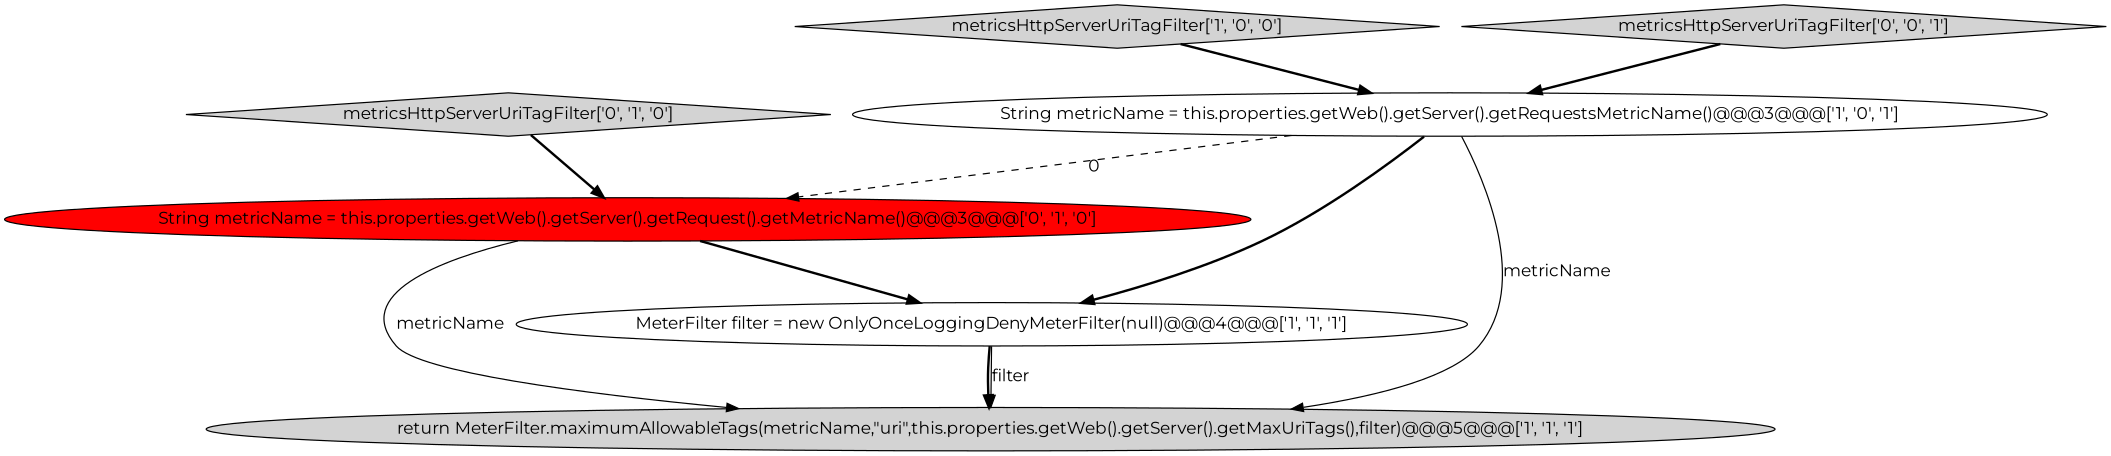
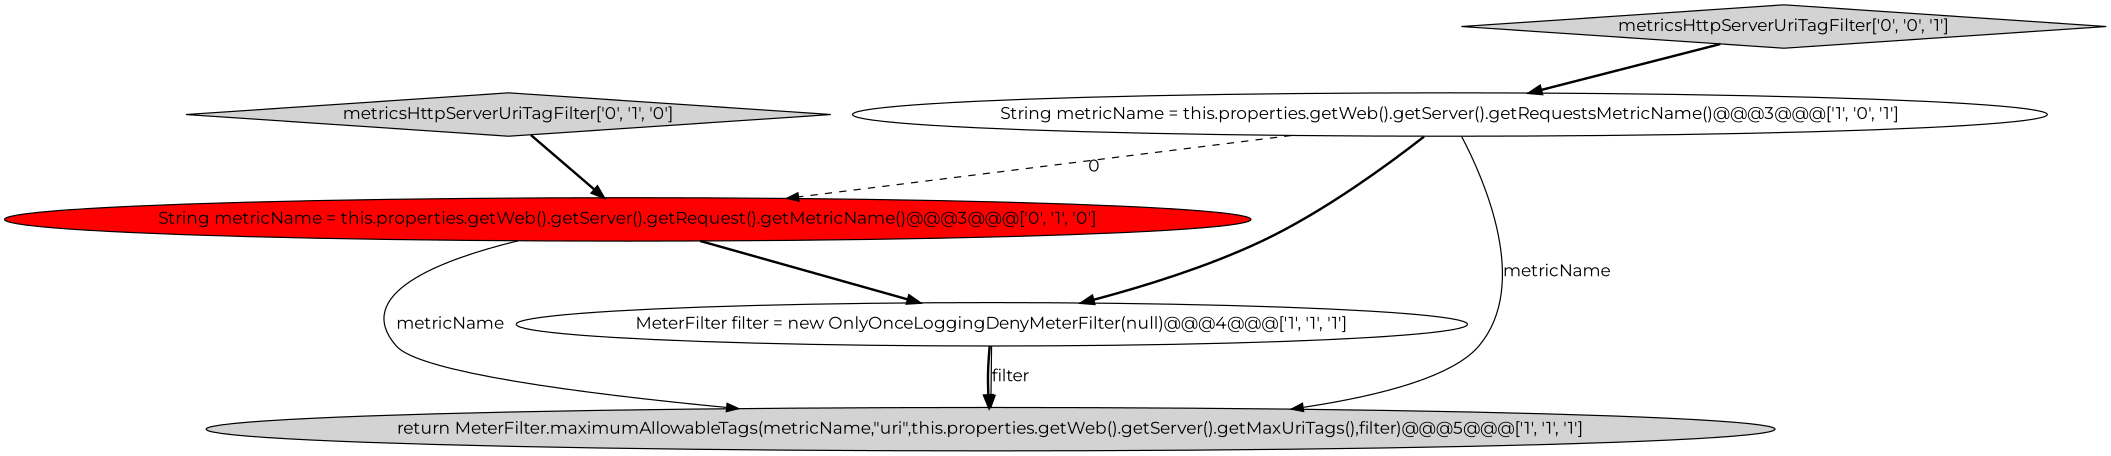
  digraph {
    fontname=Montserrat
    node [fillcolor=lightgray shape=ellipse style=filled fontname=Montserrat]
    edge [style=bold fontname=Montserrat]
    n1 [fillcolor=white label="String metricName = this.properties.getWeb().getServer().getRequestsMetricName()@@@3@@@['1', '0', '1']"]
    n2 [fillcolor=red label="String metricName = this.properties.getWeb().getServer().getRequest().getMetricName()@@@3@@@['0', '1', '0']"]
    n3 [fillcolor=white label="MeterFilter filter = new OnlyOnceLoggingDenyMeterFilter(null)@@@4@@@['1', '1', '1']"]
    n4 [label="return MeterFilter.maximumAllowableTags(metricName,\"uri\",this.properties.getWeb().getServer().getMaxUriTags(),filter)@@@5@@@['1', '1', '1']"]
-   n5 [label="metricsHttpServerUriTagFilter['1', '0', '0']" shape=diamond]
    n6 [label="metricsHttpServerUriTagFilter['0', '0', '1']" shape=diamond]
    n7 [label="metricsHttpServerUriTagFilter['0', '1', '0']" shape=diamond]
    n1 -> n2 [label=0 style=dashed]
    n1 -> n3
    n1 -> n4 [label=metricName style=solid]
    n2 -> n3
    n2 -> n4 [label=metricName style=solid]
    n3 -> n4 [label=filter style=solid]
    n3 -> n4
-   n5 -> n1
    n6 -> n1
    n7 -> n2
  }
